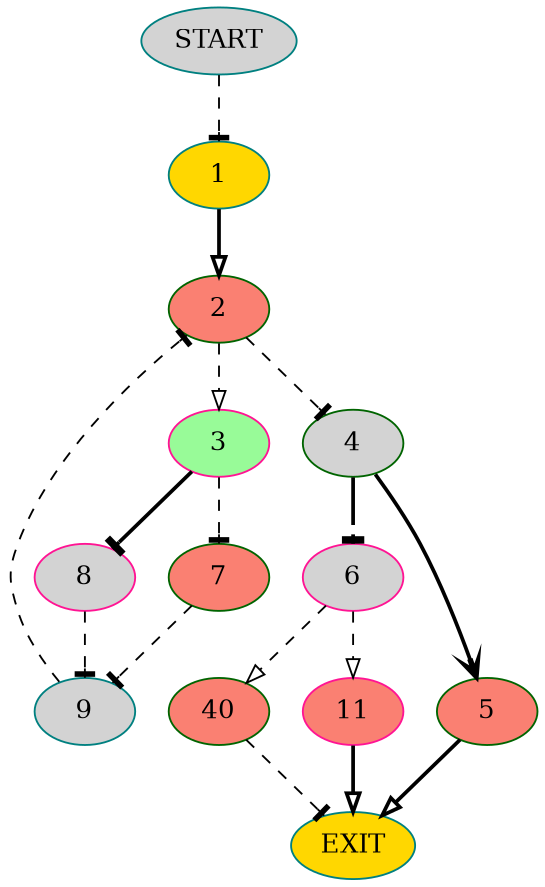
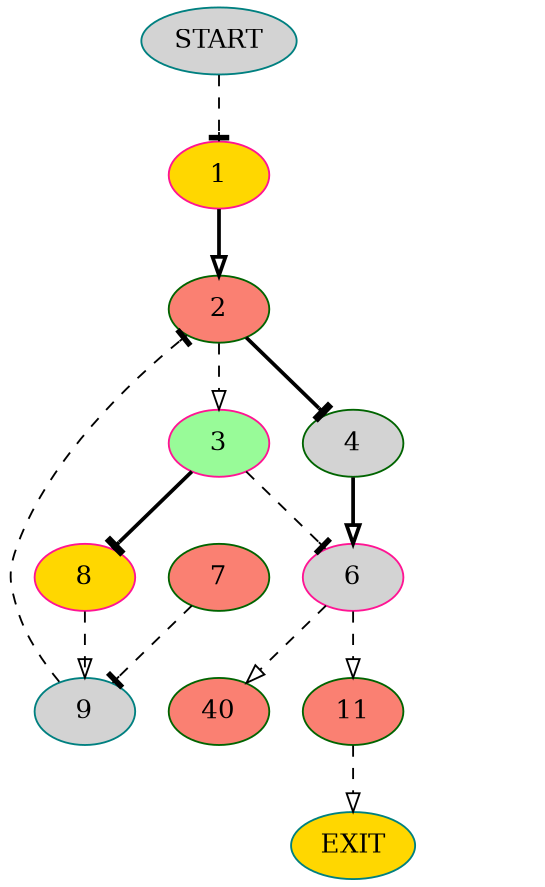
  digraph {
    node [color=darkgreen fillcolor=lightgrey style=filled]
    edge [arrowhead=tee style=dashed]
    n1 [color=teal label=START]
-   1 [color=teal fillcolor=gold]
+   1 [color=deeppink fillcolor=gold]
    2 [fillcolor=salmon]
    n4 [color=teal fillcolor=gold label=EXIT]
    3 [color=deeppink fillcolor=palegreen]
    4
    7 [fillcolor=salmon]
-   8 [color=deeppink]
-   5 [fillcolor=salmon]
+   8 [color=deeppink fillcolor=gold]
    6 [color=deeppink]
    9 [color=teal]
    n12 [fillcolor=salmon label=40]
-   11 [color=deeppink fillcolor=salmon]
+   11 [fillcolor=salmon]
    n1 -> 1
    1 -> 2 [arrowhead=onormal style=bold]
    2 -> 3 [arrowhead=onormal]
-   2 -> 4
-   3 -> 7
+   2 -> 4 [style=bold]
+   3 -> 6
    3 -> 8 [style=bold]
-   4 -> 5 [arrowhead=vee style=bold]
-   4 -> 6 [style=bold]
+   4 -> 6 [arrowhead=onormal style=bold]
    7 -> 9
-   8 -> 9
-   5 -> n4 [arrowhead=onormal style=bold]
+   8 -> 9 [arrowhead=onormal]
    6 -> n12 [arrowhead=onormal]
    6 -> 11 [arrowhead=onormal]
    9 -> 2
-   n12 -> n4
-   11 -> n4 [arrowhead=onormal style=bold]
+   11 -> n4 [arrowhead=onormal]
  }
